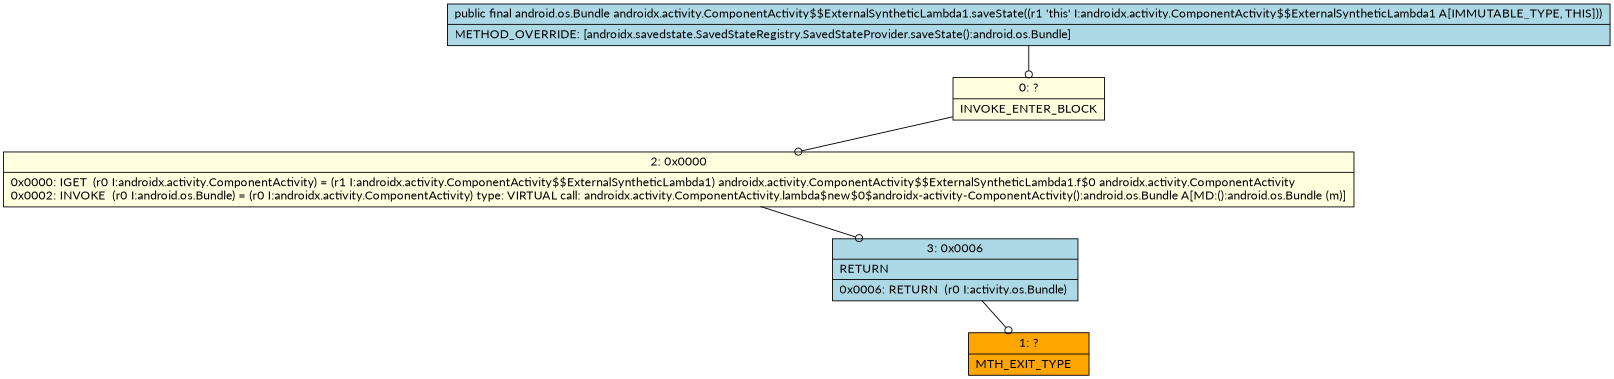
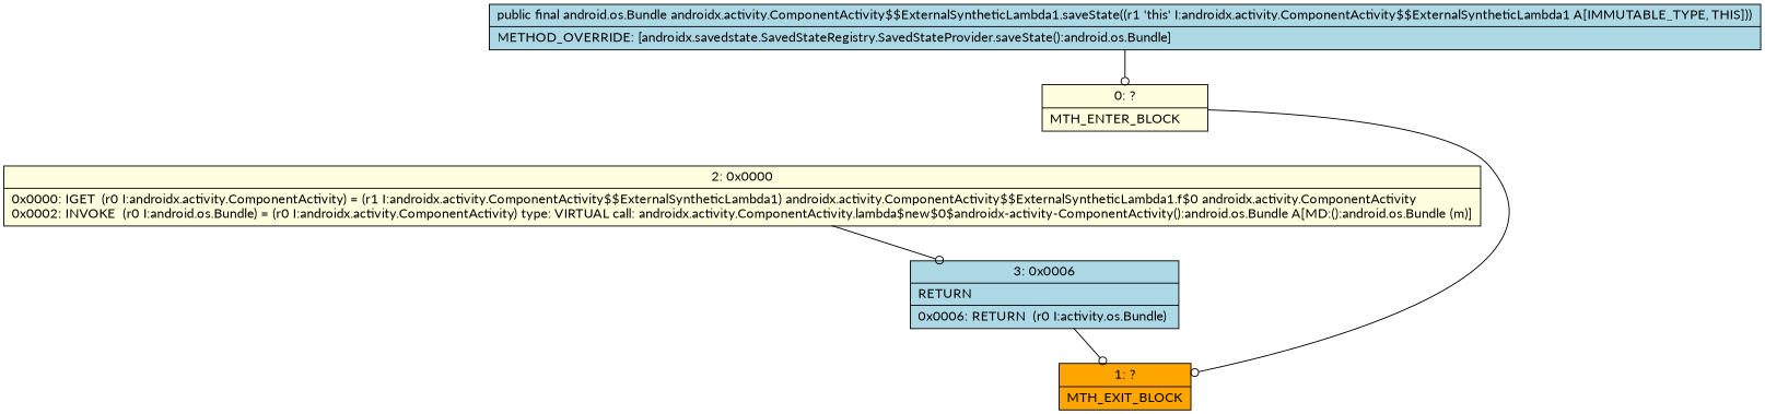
  digraph {
    fontname=Lato
    node [fillcolor=lightyellow fontname=Lato shape=record style=filled]
    edge [arrowhead=odot fontname=Lato]
-   n1 [label="{0\:\ ?|INVOKE_ENTER_BLOCK\l}"]
+   n1 [label="{0\:\ ?|MTH_ENTER_BLOCK\l}"]
    n2 [label="{2\:\ 0x0000|0x0000: IGET  (r0 I:androidx.activity.ComponentActivity) = (r1 I:androidx.activity.ComponentActivity$$ExternalSyntheticLambda1) androidx.activity.ComponentActivity$$ExternalSyntheticLambda1.f$0 androidx.activity.ComponentActivity \l0x0002: INVOKE  (r0 I:android.os.Bundle) = (r0 I:androidx.activity.ComponentActivity) type: VIRTUAL call: androidx.activity.ComponentActivity.lambda$new$0$androidx\-activity\-ComponentActivity():android.os.Bundle A[MD:():android.os.Bundle (m)]\l}"]
    n3 [fillcolor=lightblue label="{3\:\ 0x0006|RETURN\l|0x0006: RETURN  (r0 I:activity.os.Bundle) \l}"]
-   n4 [fillcolor=orange label="{1\:\ ?|MTH_EXIT_TYPE\l}"]
+   n4 [fillcolor=orange label="{1\:\ ?|MTH_EXIT_BLOCK\l}"]
    n5 [fillcolor=lightblue label="{public final android.os.Bundle androidx.activity.ComponentActivity$$ExternalSyntheticLambda1.saveState((r1 'this' I:androidx.activity.ComponentActivity$$ExternalSyntheticLambda1 A[IMMUTABLE_TYPE, THIS]))  | METHOD_OVERRIDE: [androidx.savedstate.SavedStateRegistry.SavedStateProvider.saveState():android.os.Bundle]\l}"]
-   n1 -> n2
+   n1 -> n4
    n2 -> n3
    n3 -> n4
    n5 -> n1
  }
